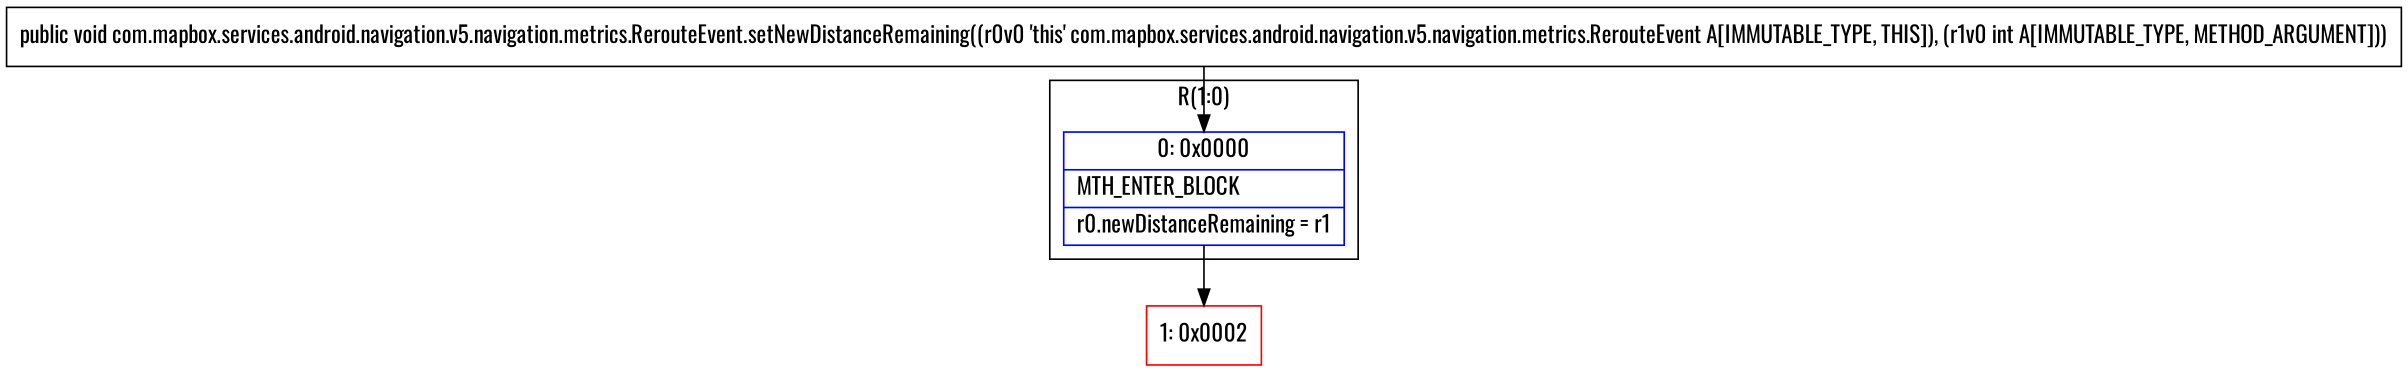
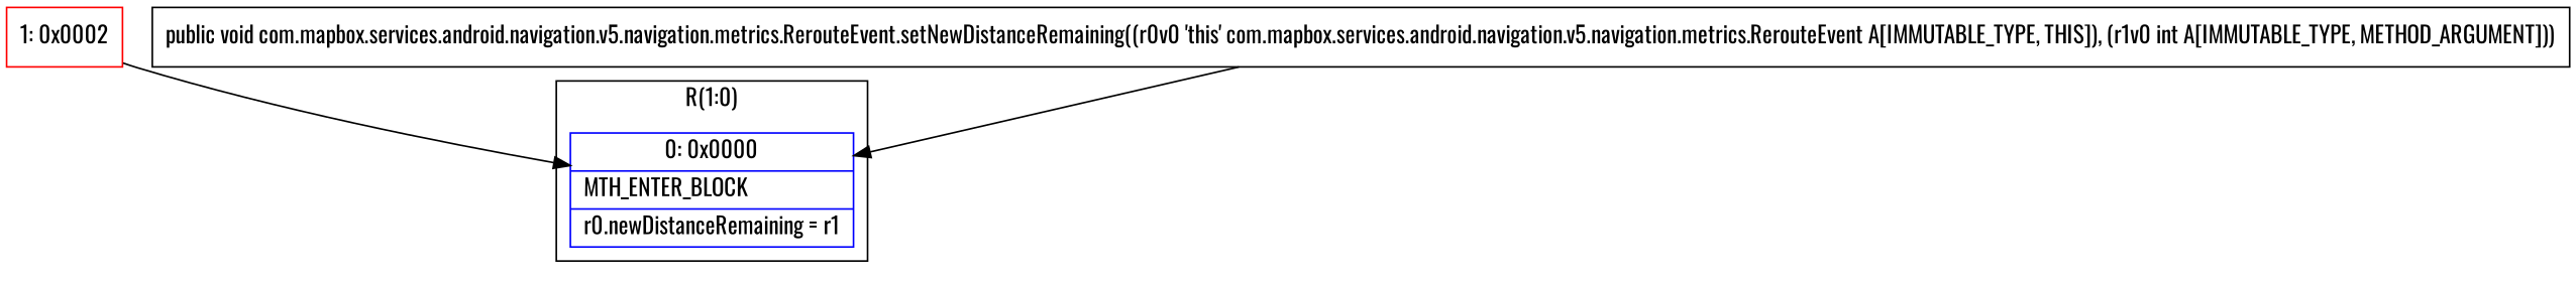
  digraph {
    fontname=Oswald
    node [shape=record fontname=Oswald]
    edge [fontname=Oswald]
    n1 [color=blue label="{0\:\ 0x0000|MTH_ENTER_BLOCK\l|r0.newDistanceRemaining = r1\l}"]
    n2 [color=red label="{1\:\ 0x0002}"]
    n3 [label="{public void com.mapbox.services.android.navigation.v5.navigation.metrics.RerouteEvent.setNewDistanceRemaining((r0v0 'this' com.mapbox.services.android.navigation.v5.navigation.metrics.RerouteEvent A[IMMUTABLE_TYPE, THIS]), (r1v0 int A[IMMUTABLE_TYPE, METHOD_ARGUMENT])) }"]
    subgraph cluster_1 {
      label="R(1:0)"
      n1
    }
-   n1 -> n2
+   n2 -> n1
    n3 -> n1
  }
